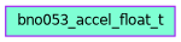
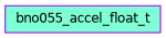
  digraph {
    rankdir=LR
-   n1 [color=purple fillcolor=aquamarine fontname=Helvetica fontsize=10 height=0.2 label=bno053_accel_float_t shape=record style=filled width=0.4]
+   n1 [color=purple fillcolor=aquamarine fontname=Helvetica fontsize=10 height=0.2 label=bno055_accel_float_t shape=record style=filled width=0.4]
  }
